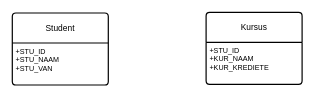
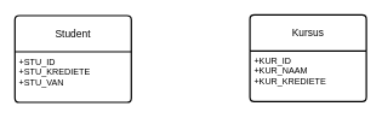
  <mxCell id="0" />
  <mxCell id="1" parent="0" />
  <mxCell id="2" value="Student" style="swimlane;childLayout=stackLayout;horizontal=1;startSize=50;horizontalStack=0;rounded=1;fontSize=14;fontStyle=0;strokeWidth=2;resizeParent=0;resizeLast=1;shadow=0;dashed=0;align=center;arcSize=4;whiteSpace=wrap;html=1;" vertex="1" parent="1"><mxGeometry x="20" y="21" width="160" height="120" as="geometry" /></mxCell>
- <mxCell id="3" value="+STU_ID&lt;div&gt;+STU_NAAM&lt;/div&gt;&lt;div&gt;&lt;span style=&quot;background-color: transparent; color: light-dark(rgb(0, 0, 0), rgb(255, 255, 255));&quot;&gt;+STU_VAN&lt;/span&gt;&lt;/div&gt;" style="align=left;strokeColor=none;fillColor=none;spacingLeft=4;spacingRight=4;fontSize=12;verticalAlign=top;resizable=0;rotatable=0;part=1;html=1;whiteSpace=wrap;" vertex="1" parent="2"><mxGeometry y="50" width="160" height="70" as="geometry" /></mxCell>
+ <mxCell id="3" value="+STU_ID&lt;div&gt;+STU_KREDIETE&lt;/div&gt;&lt;div&gt;&lt;span style=&quot;background-color: transparent; color: light-dark(rgb(0, 0, 0), rgb(255, 255, 255));&quot;&gt;+STU_VAN&lt;/span&gt;&lt;/div&gt;" style="align=left;strokeColor=none;fillColor=none;spacingLeft=4;spacingRight=4;fontSize=12;verticalAlign=top;resizable=0;rotatable=0;part=1;html=1;whiteSpace=wrap;" vertex="1" parent="2"><mxGeometry y="50" width="160" height="70" as="geometry" /></mxCell>
  <mxCell id="4" value="Kursus" style="swimlane;childLayout=stackLayout;horizontal=1;startSize=50;horizontalStack=0;rounded=1;fontSize=14;fontStyle=0;strokeWidth=2;resizeParent=0;resizeLast=1;shadow=0;dashed=0;align=center;arcSize=4;whiteSpace=wrap;html=1;" vertex="1" parent="1"><mxGeometry x="343" y="20" width="160" height="120" as="geometry" /></mxCell>
- <mxCell id="5" value="+STU_ID&lt;div&gt;+KUR_NAAM&lt;/div&gt;&lt;div&gt;+KUR_KREDIETE&lt;/div&gt;&lt;div&gt;&lt;br&gt;&lt;/div&gt;" style="align=left;strokeColor=none;fillColor=none;spacingLeft=4;spacingRight=4;fontSize=12;verticalAlign=top;resizable=0;rotatable=0;part=1;html=1;whiteSpace=wrap;" vertex="1" parent="4"><mxGeometry y="50" width="160" height="70" as="geometry" /></mxCell>
+ <mxCell id="5" value="+KUR_ID&lt;div&gt;+KUR_NAAM&lt;/div&gt;&lt;div&gt;+KUR_KREDIETE&lt;/div&gt;&lt;div&gt;&lt;br&gt;&lt;/div&gt;" style="align=left;strokeColor=none;fillColor=none;spacingLeft=4;spacingRight=4;fontSize=12;verticalAlign=top;resizable=0;rotatable=0;part=1;html=1;whiteSpace=wrap;" vertex="1" parent="4"><mxGeometry y="50" width="160" height="70" as="geometry" /></mxCell>
